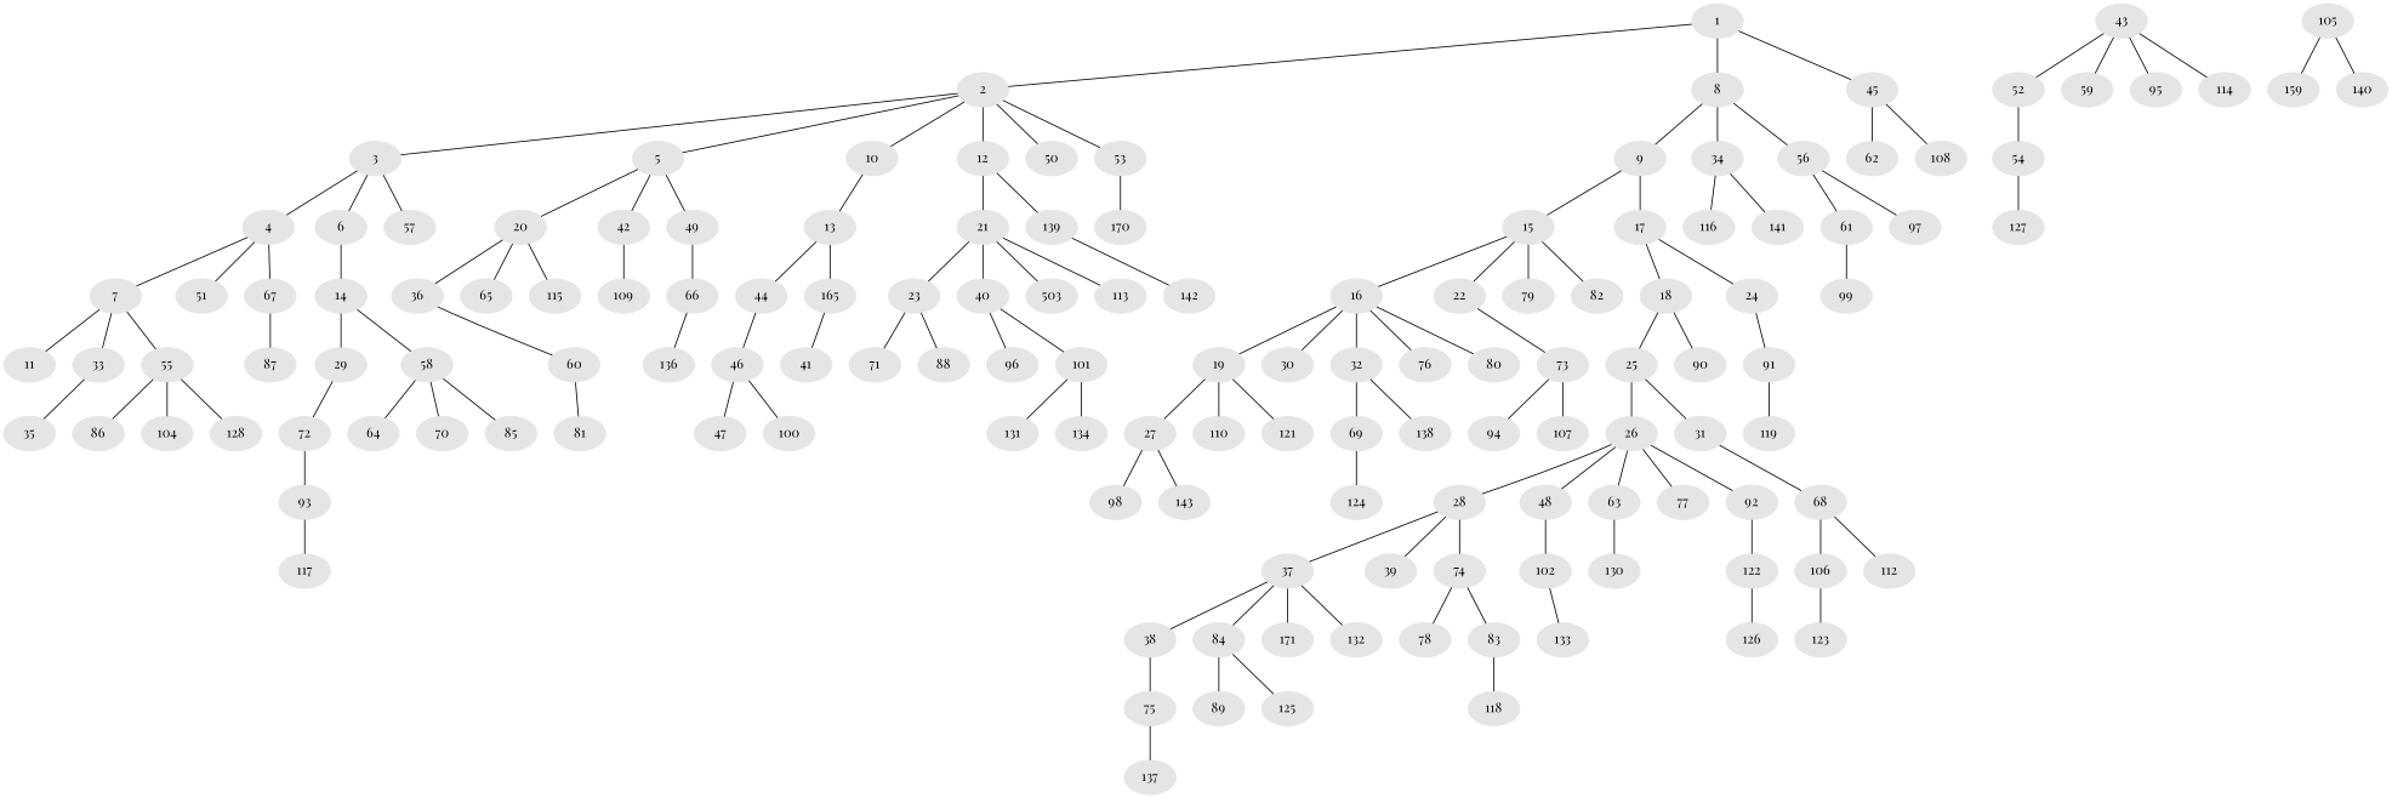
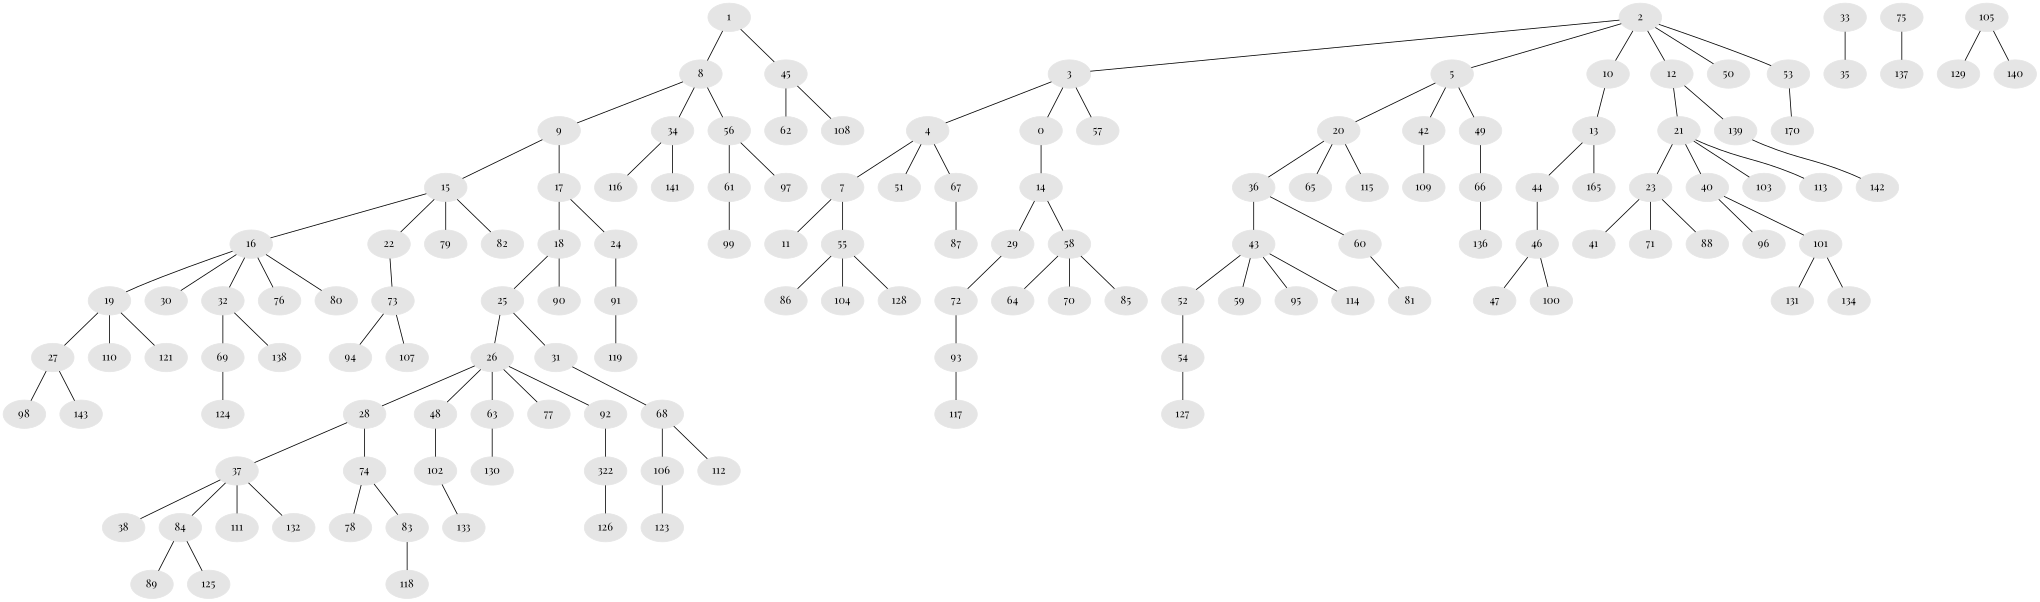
  graph {
    fontname="Playfair Display"
    node [color=gray90 fontname="Playfair Display" style=filled]
    edge [fontname="Playfair Display"]
    1
    2
    8
    45
    3
    5
    10
    12
    50
    53
    9
    34
    56
    62
    108
    4
-   6
+   6 [label=0]
    57
    20
    42
    49
    13
    21
    139
    n25 [label=170]
    7
    51
    67
    14
    11
    33
    55
    87
    36
    65
    115
    109
    66
    29
    58
    35
    86
    104
    128
    15
    17
    116
    141
    61
    97
    16
    22
    79
    82
    18
    24
    44
    n58 [label=165]
    23
    40
-   103 [label=503]
+   103
    113
    142
    46
    72
    64
    70
    85
    19
    30
    32
    76
    80
    73
    27
    110
    121
    69
    138
    25
    90
    91
    26
    31
    98
    143
    43
    60
    41
    71
    88
    96
    101
    94
    107
    119
    28
    48
    63
    77
    92
    68
    37
-   39
    74
    102
    130
-   122
+   122 [label=322]
    38
    84
-   111 [label=171]
+   111
    132
    78
    83
    93
    106
    112
    124
    52
    59
    95
    114
    81
    75
    89
    125
    137
    131
    134
    54
    47
    100
    133
    136
    127
    99
    123
    117
    118
    126
    105
-   129 [label=159]
+   129
    140
-   1 -- 2
    1 -- 8
    1 -- 45
    2 -- 3
    2 -- 5
    2 -- 10
    2 -- 12
    2 -- 50
    2 -- 53
    8 -- 9
    8 -- 34
    8 -- 56
    45 -- 62
    45 -- 108
    3 -- 4
    3 -- 6
    3 -- 57
    5 -- 20
    5 -- 42
    5 -- 49
    10 -- 13
    12 -- 21
    12 -- 139
    53 -- n25
    9 -- 15
    9 -- 17
    34 -- 116
    34 -- 141
    56 -- 61
    56 -- 97
    4 -- 7
    4 -- 51
    4 -- 67
    6 -- 14
    20 -- 36
    20 -- 65
    20 -- 115
    42 -- 109
    49 -- 66
    13 -- 44
    13 -- n58
    21 -- 23
    21 -- 40
    21 -- 103
    21 -- 113
    139 -- 142
    7 -- 11
-   7 -- 33
    7 -- 55
    67 -- 87
    14 -- 29
    14 -- 58
    33 -- 35
    55 -- 86
    55 -- 104
    55 -- 128
+   36 -- 43
    36 -- 60
    66 -- 136
    29 -- 72
    58 -- 64
    58 -- 70
    58 -- 85
    15 -- 16
    15 -- 22
    15 -- 79
    15 -- 82
    17 -- 18
    17 -- 24
    61 -- 99
    16 -- 19
    16 -- 30
    16 -- 32
    16 -- 76
    16 -- 80
    22 -- 73
    18 -- 25
    18 -- 90
    24 -- 91
    44 -- 46
-   n58 -- 41
+   23 -- 41
    23 -- 71
    23 -- 88
    40 -- 96
    40 -- 101
    46 -- 47
    46 -- 100
    72 -- 93
    19 -- 27
    19 -- 110
    19 -- 121
    32 -- 69
    32 -- 138
    73 -- 94
    73 -- 107
    27 -- 98
    27 -- 143
    69 -- 124
    25 -- 26
    25 -- 31
    91 -- 119
    26 -- 28
    26 -- 48
    26 -- 63
    26 -- 77
    26 -- 92
    31 -- 68
    43 -- 52
    43 -- 59
    43 -- 95
    43 -- 114
    60 -- 81
    101 -- 131
    101 -- 134
    28 -- 37
-   28 -- 39
    28 -- 74
    48 -- 102
    63 -- 130
    92 -- 122
    68 -- 106
    68 -- 112
    37 -- 38
    37 -- 84
    37 -- 111
    37 -- 132
    74 -- 78
    74 -- 83
    102 -- 133
    122 -- 126
-   38 -- 75
    84 -- 89
    84 -- 125
    83 -- 118
    93 -- 117
    106 -- 123
    52 -- 54
    75 -- 137
    54 -- 127
    105 -- 129
    105 -- 140
  }
